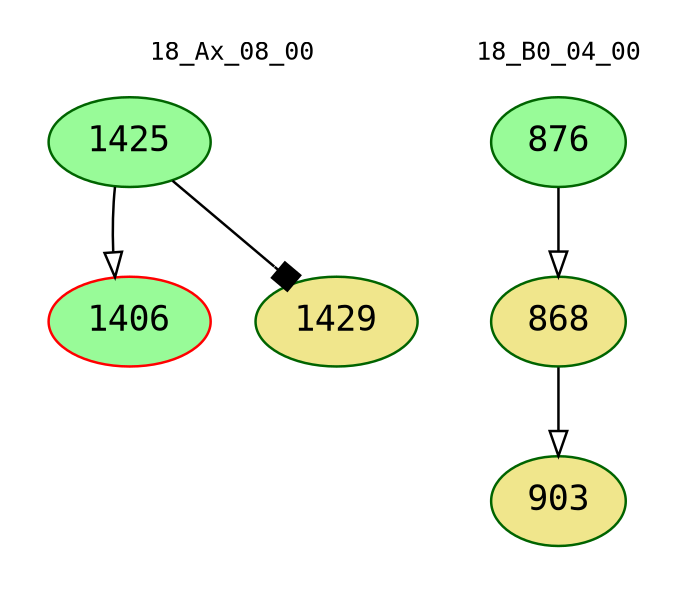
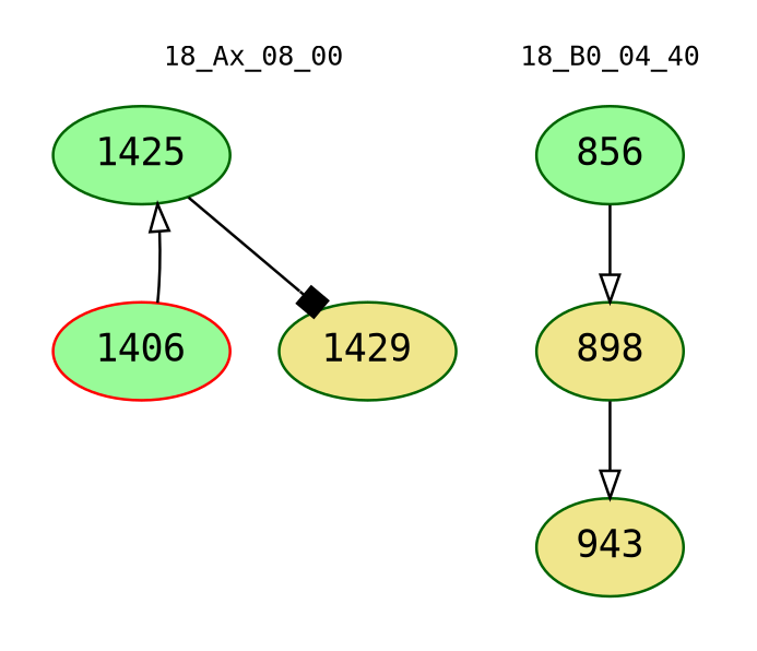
  digraph {
    fontname="DejaVu Sans Mono"
    node [color=darkgreen fillcolor=palegreen fontname="DejaVu Sans Mono" style=filled]
    edge [arrowhead=onormal color=black fontname="DejaVu Sans Mono"]
    n1 [label=1425]
    n2 [color=red label=1406]
    n3 [fillcolor=khaki label=1429]
-   n4 [fillcolor=khaki label=868]
-   n5 [label=876]
-   n6 [fillcolor=khaki label=903]
+   n4 [fillcolor=khaki label=898]
+   n5 [label=856]
+   n6 [fillcolor=khaki label=943]
    subgraph cluster_1 {
      color=white
      fontsize=10
      label="18_Ax_08_00"
      n1
      n2
      n3
    }
    subgraph cluster_2 {
      color=white
      fontsize=10
-     label="18_B0_04_00"
+     label="18_B0_04_40"
      n4
      n5
      n6
    }
-   n1 -> n2
+   n2 -> n1
    n1 -> n3 [arrowhead=box]
    n4 -> n6
    n5 -> n4
  }
